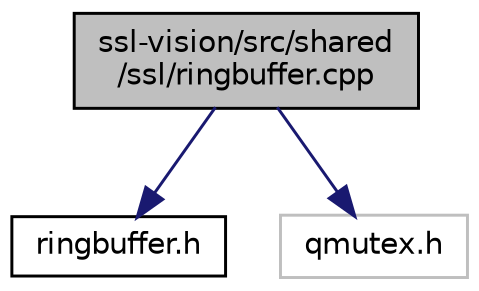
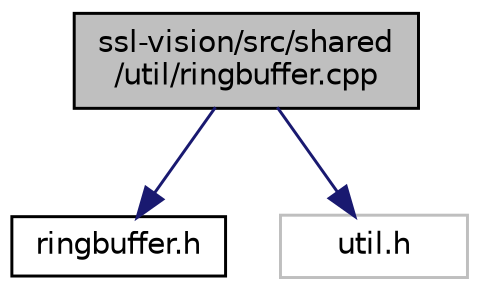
  digraph {
    node [color=black fillcolor=white fontname=Helvetica fontsize=10 shape=record style=filled]
    edge [color=midnightblue fontname=Helvetica fontsize=10 labelfontname=Helvetica labelfontsize=10 style=solid]
-   n1 [fillcolor=grey75 fontcolor=black height=0.2 label="ssl-vision/src/shared\l/ssl/ringbuffer.cpp" width=0.4]
+   n1 [fillcolor=grey75 fontcolor=black height=0.2 label="ssl-vision/src/shared\l/util/ringbuffer.cpp" width=0.4]
    n2 [height=0.2 label="ringbuffer.h" width=0.4]
-   n3 [color=grey75 height=0.2 label="qmutex.h" width=0.4]
+   n3 [color=grey75 height=0.2 label="util.h" width=0.4]
    n1 -> n2
    n1 -> n3
  }
